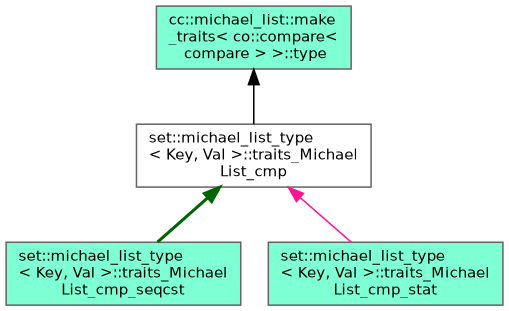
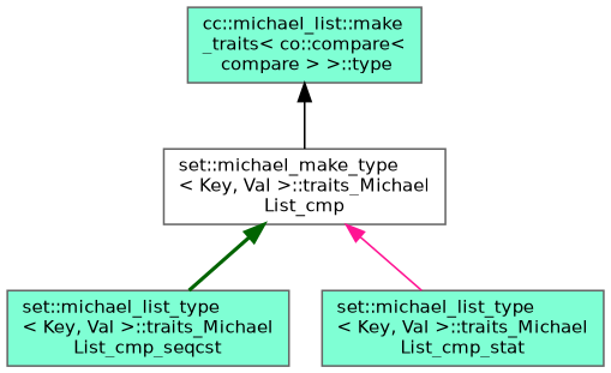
  digraph {
    rankdir=TB
    node [color=gray40 fillcolor=aquamarine fontname=Helvetica fontsize=10 shape=box style=filled]
    edge [dir=back fontname=Helvetica fontsize=10 labelfontname=Helvetica labelfontsize=10 style=solid]
-   n1 [fillcolor=white fontcolor=black height=0.2 label="set::michael_list_type\l\< Key, Val \>::traits_Michael\lList_cmp" width=0.4]
+   n1 [fillcolor=white fontcolor=black height=0.2 label="set::michael_make_type\l\< Key, Val \>::traits_Michael\lList_cmp" width=0.4]
    n2 [height=0.2 label="set::michael_list_type\l\< Key, Val \>::traits_Michael\lList_cmp_seqcst" width=0.4]
    n3 [height=0.2 label="set::michael_list_type\l\< Key, Val \>::traits_Michael\lList_cmp_stat" width=0.4]
    n4 [height=0.2 label="cc::michael_list::make\l_traits\< co::compare\<\l compare \> \>::type" width=0.4]
    n1 -> n2 [color=darkgreen style=bold]
    n1 -> n3 [color=deeppink]
    n4 -> n1 [color=black]
  }
